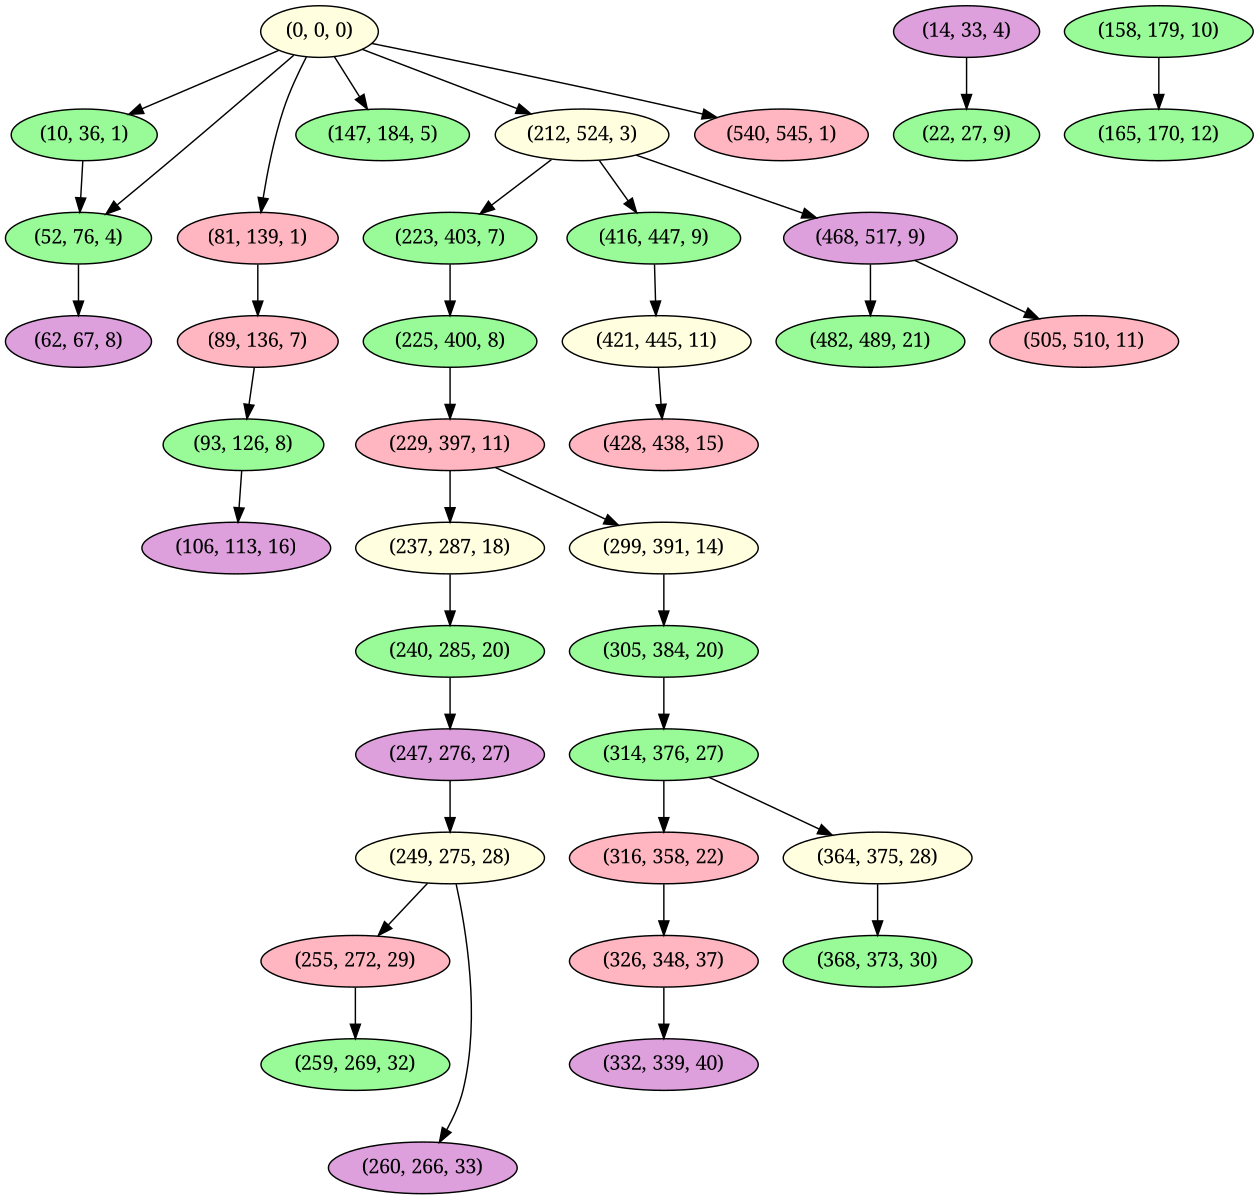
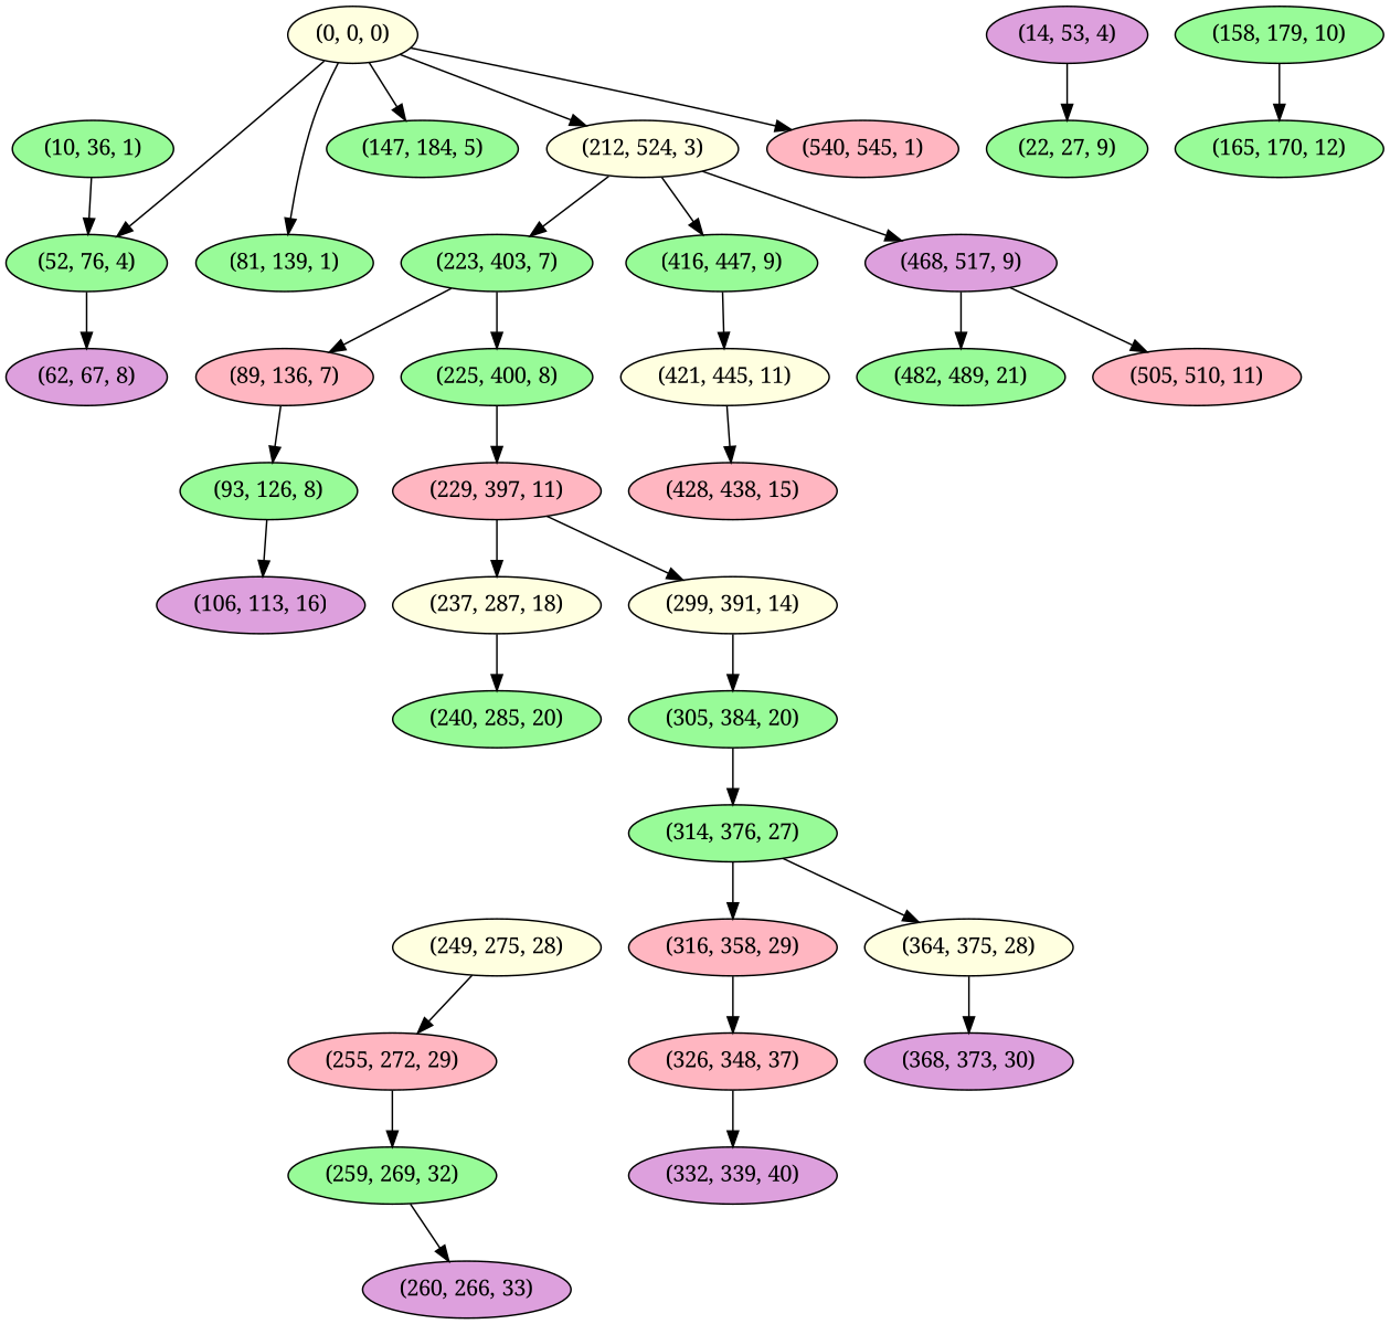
  digraph {
    fontname="Noto Serif"
    node [fillcolor=palegreen fontname="Noto Serif" style=filled]
    edge [fontname="Noto Serif"]
    "(0, 0, 0)" [fillcolor=lightyellow]
    "(10, 36, 1)"
    "(52, 76, 4)"
-   "(81, 139, 1)" [fillcolor=lightpink]
+   "(81, 139, 1)"
    "(147, 184, 5)"
    "(212, 524, 3)" [fillcolor=lightyellow]
    "(540, 545, 1)" [fillcolor=lightpink]
    "(62, 67, 8)" [fillcolor=plum]
    n9 [fillcolor=lightpink label="(89, 136, 7)"]
    "(223, 403, 7)"
    "(416, 447, 9)"
    "(468, 517, 9)" [fillcolor=plum]
-   "(14, 33, 4)" [fillcolor=plum]
+   "(14, 33, 4)" [fillcolor=plum label="(14, 53, 4)"]
    "(22, 27, 9)"
    "(93, 126, 8)"
    "(106, 113, 16)" [fillcolor=plum]
    "(158, 179, 10)"
    "(165, 170, 12)"
    "(225, 400, 8)"
    "(421, 445, 11)" [fillcolor=lightyellow]
    "(482, 489, 21)"
    "(505, 510, 11)" [fillcolor=lightpink]
    "(229, 397, 11)" [fillcolor=lightpink]
    "(237, 287, 18)" [fillcolor=lightyellow]
    "(299, 391, 14)" [fillcolor=lightyellow]
    "(240, 285, 20)"
    "(305, 384, 20)"
-   "(247, 276, 27)" [fillcolor=plum]
    "(249, 275, 28)" [fillcolor=lightyellow]
    "(255, 272, 29)" [fillcolor=lightpink]
    "(259, 269, 32)"
    "(260, 266, 33)" [fillcolor=plum]
    "(314, 376, 27)"
-   "(316, 358, 29)" [fillcolor=lightpink label="(316, 358, 22)"]
+   "(316, 358, 29)" [fillcolor=lightpink]
    "(364, 375, 28)" [fillcolor=lightyellow]
    "(326, 348, 37)" [fillcolor=lightpink]
-   "(368, 373, 30)"
+   "(368, 373, 30)" [fillcolor=plum]
    "(332, 339, 40)" [fillcolor=plum]
    "(428, 438, 15)" [fillcolor=lightpink]
-   "(0, 0, 0)" -> "(10, 36, 1)"
    "(0, 0, 0)" -> "(52, 76, 4)"
    "(0, 0, 0)" -> "(81, 139, 1)"
    "(0, 0, 0)" -> "(147, 184, 5)"
    "(0, 0, 0)" -> "(212, 524, 3)"
    "(0, 0, 0)" -> "(540, 545, 1)"
    "(10, 36, 1)" -> "(52, 76, 4)"
    "(52, 76, 4)" -> "(62, 67, 8)"
-   "(81, 139, 1)" -> n9
+   "(223, 403, 7)" -> n9
    "(212, 524, 3)" -> "(223, 403, 7)"
    "(212, 524, 3)" -> "(416, 447, 9)"
    "(212, 524, 3)" -> "(468, 517, 9)"
    n9 -> "(93, 126, 8)"
    "(223, 403, 7)" -> "(225, 400, 8)"
    "(416, 447, 9)" -> "(421, 445, 11)"
    "(468, 517, 9)" -> "(482, 489, 21)"
    "(468, 517, 9)" -> "(505, 510, 11)"
    "(14, 33, 4)" -> "(22, 27, 9)"
    "(93, 126, 8)" -> "(106, 113, 16)"
    "(158, 179, 10)" -> "(165, 170, 12)"
    "(225, 400, 8)" -> "(229, 397, 11)"
    "(421, 445, 11)" -> "(428, 438, 15)"
    "(229, 397, 11)" -> "(237, 287, 18)"
    "(229, 397, 11)" -> "(299, 391, 14)"
    "(237, 287, 18)" -> "(240, 285, 20)"
    "(299, 391, 14)" -> "(305, 384, 20)"
-   "(240, 285, 20)" -> "(247, 276, 27)"
    "(305, 384, 20)" -> "(314, 376, 27)"
-   "(247, 276, 27)" -> "(249, 275, 28)"
    "(249, 275, 28)" -> "(255, 272, 29)"
    "(255, 272, 29)" -> "(259, 269, 32)"
-   "(249, 275, 28)" -> "(260, 266, 33)"
+   "(259, 269, 32)" -> "(260, 266, 33)"
    "(314, 376, 27)" -> "(316, 358, 29)"
    "(314, 376, 27)" -> "(364, 375, 28)"
    "(316, 358, 29)" -> "(326, 348, 37)"
    "(364, 375, 28)" -> "(368, 373, 30)"
    "(326, 348, 37)" -> "(332, 339, 40)"
  }
